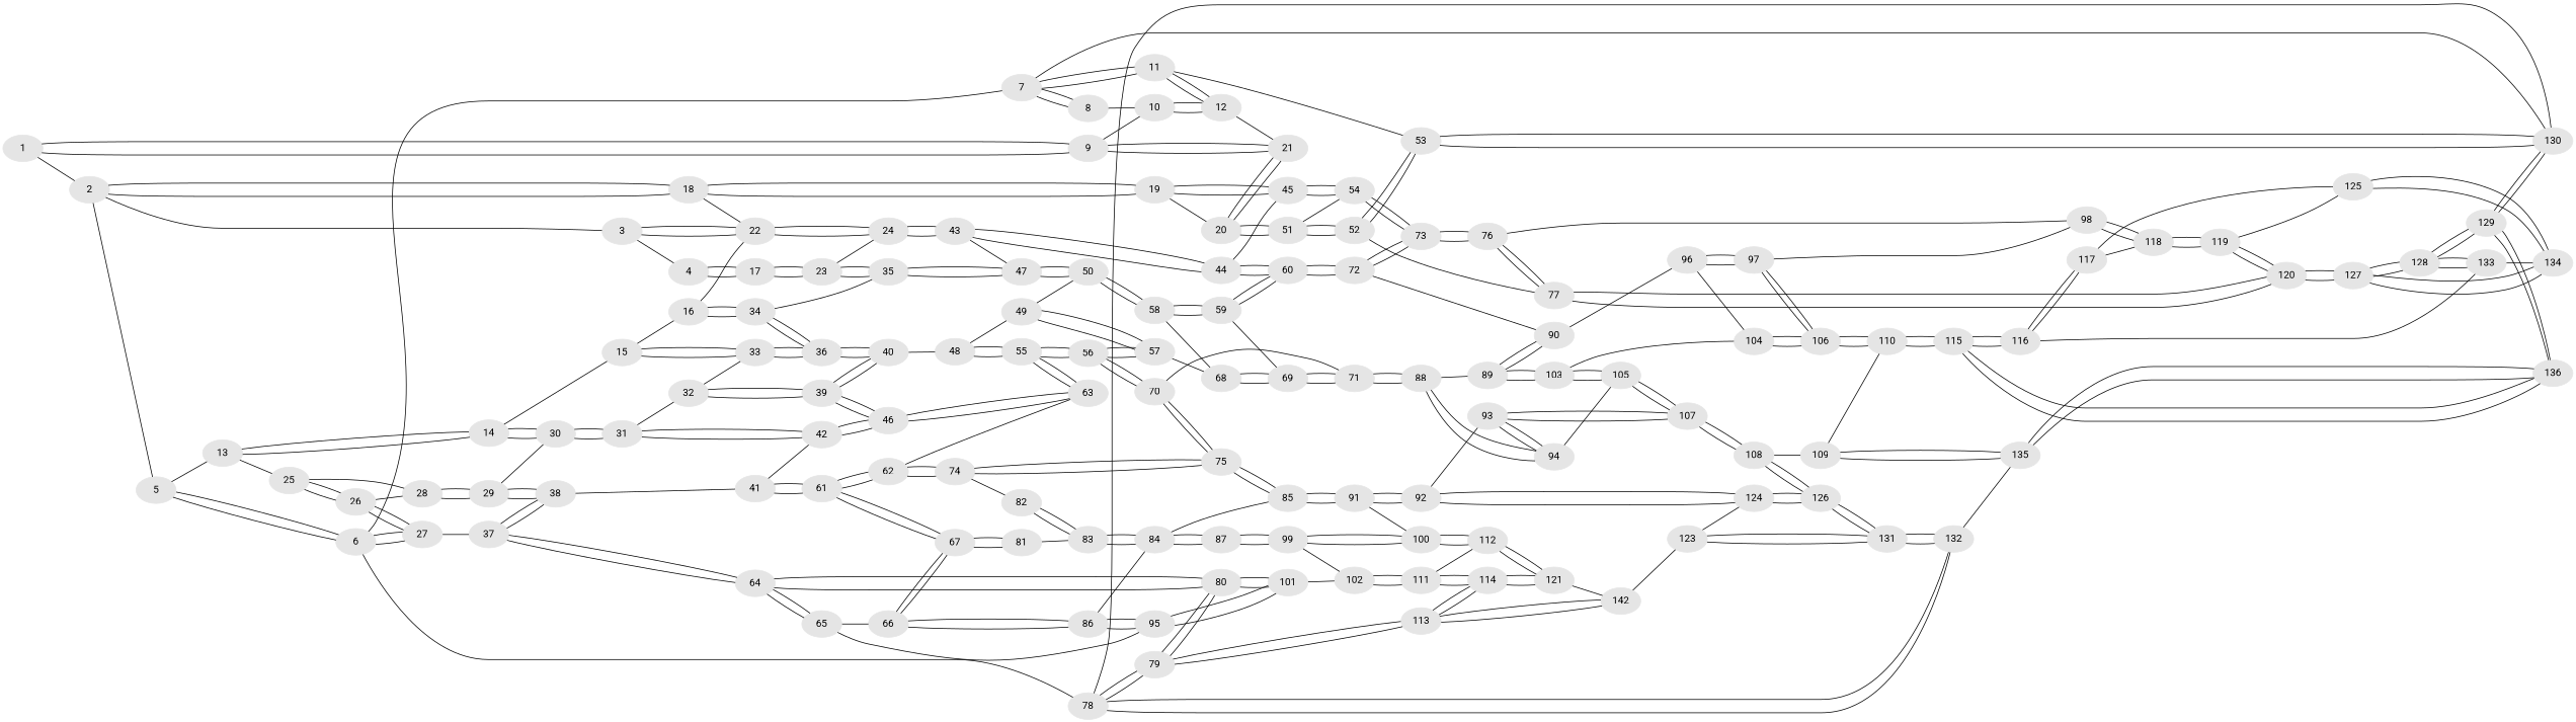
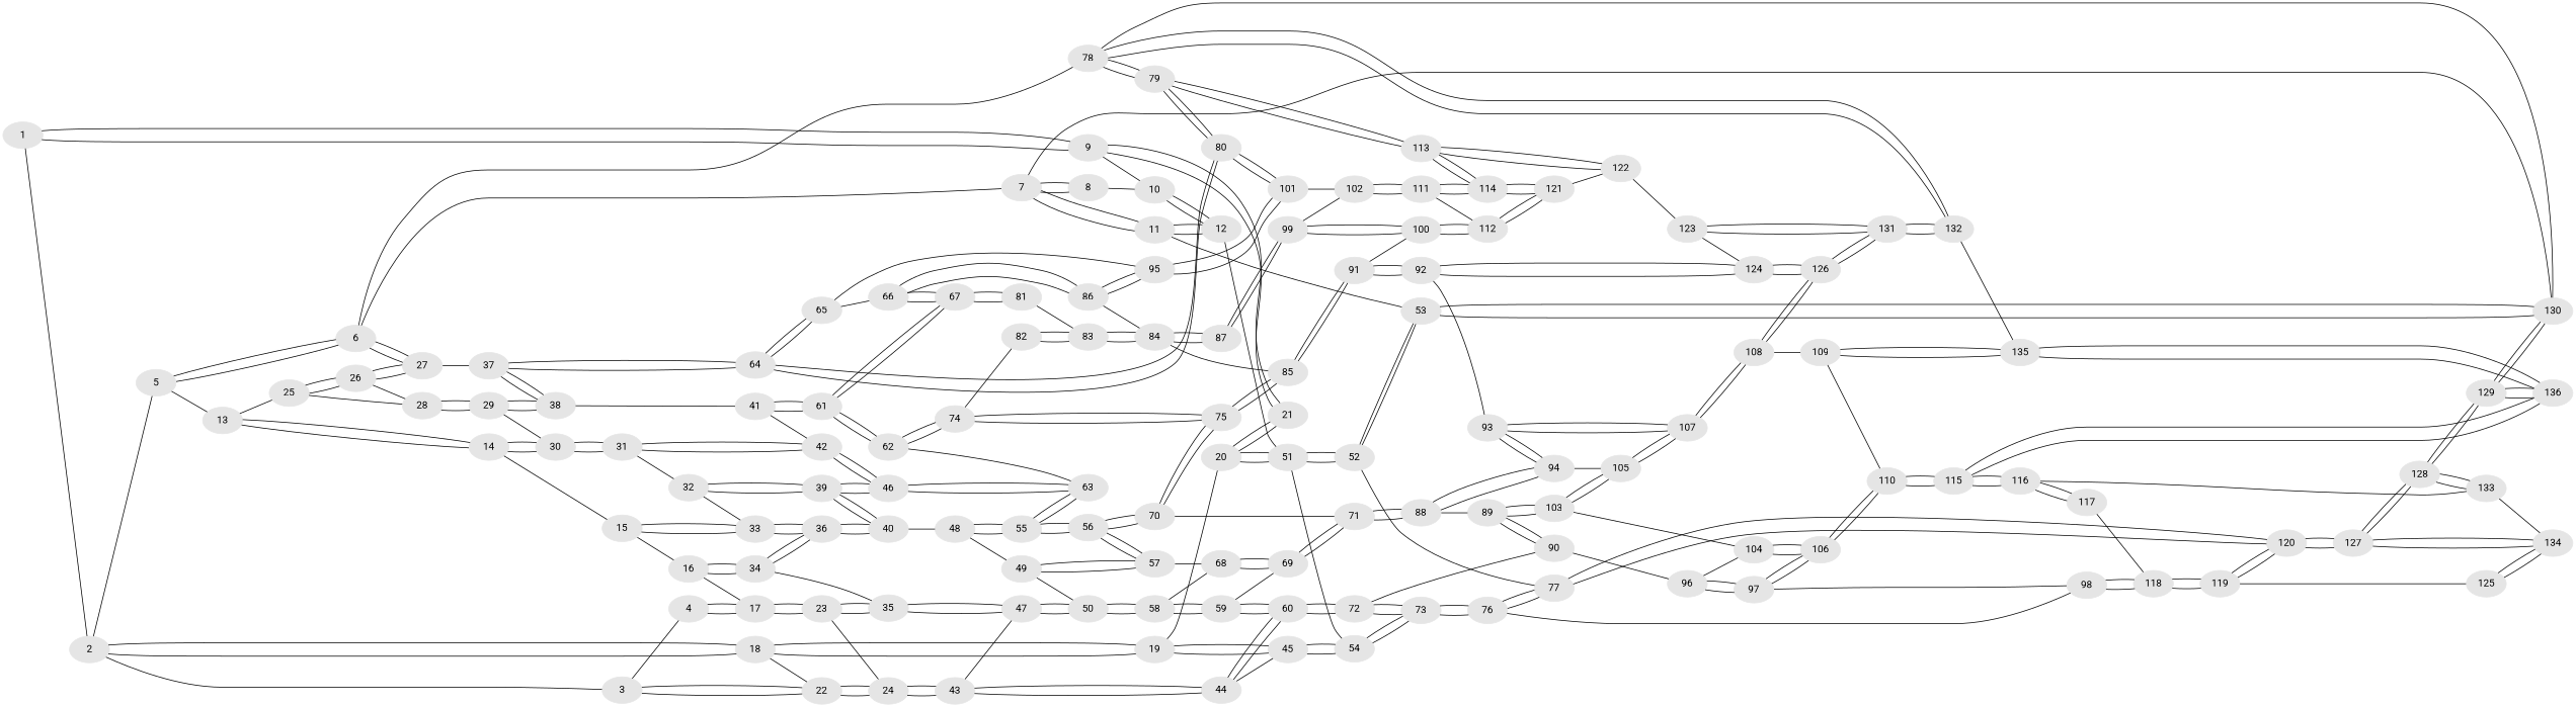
  graph {
    fontname=Roboto
    rankdir=LR
    node [color=gray90 fontname=Roboto style=filled]
    edge [fontname=Roboto]
    1
    2
    9
    3
    18
    5
    10
    21
    4
    22
    19
    17
    24
    6
    13
    23
    7
    27
    78
    14
    25
    8
    11
    130
    37
    79
    132
    12
    53
    15
    30
    26
    28
    16
    33
    31
    34
    36
    35
    20
    45
    51
    54
    52
    43
    47
    44
    29
    38
    64
    41
    32
    42
    39
    46
    40
    50
    48
    65
    80
    61
    63
    49
    55
    62
    67
    60
    72
    73
    58
    57
    56
    68
    59
    77
    120
    76
    70
    71
    75
    69
    90
    74
    81
    82
    66
    95
    101
    86
    84
    83
    88
    85
    89
    94
    96
    98
    91
    118
    127
    113
    135
    114
-   122 [label=142]
+   122
    102
    87
    99
    92
    100
    103
    105
    104
    97
    93
    124
    112
    107
    126
    108
    106
    110
    119
    111
    121
    115
    109
    131
    136
    116
    123
    117
    133
    125
    134
    128
    129
    1 -- 2
    1 -- 9
    1 -- 9
    2 -- 3
    2 -- 18
    2 -- 18
    2 -- 5
    9 -- 10
    9 -- 21
    9 -- 21
    3 -- 4
    3 -- 22
    3 -- 22
    18 -- 22
    18 -- 19
    18 -- 19
    5 -- 6
    5 -- 6
    5 -- 13
    10 -- 12
    10 -- 12
    4 -- 17
    4 -- 17
    22 -- 24
    22 -- 24
    19 -- 20
    19 -- 45
    19 -- 45
    17 -- 23
    17 -- 23
    24 -- 43
    24 -- 43
    6 -- 7
    6 -- 27
    6 -- 27
    6 -- 78
    13 -- 14
    13 -- 14
    13 -- 25
    23 -- 24
    23 -- 35
    23 -- 35
    7 -- 8
    7 -- 8
    7 -- 11
    7 -- 11
    7 -- 130
    27 -- 37
    78 -- 130
    78 -- 79
    78 -- 79
    78 -- 132
    78 -- 132
    14 -- 15
    14 -- 30
    14 -- 30
    25 -- 26
    25 -- 26
    25 -- 28
    8 -- 10
    11 -- 12
    11 -- 12
    11 -- 53
    37 -- 38
    37 -- 38
    37 -- 64
    37 -- 64
    79 -- 80
    79 -- 80
    79 -- 113
    79 -- 113
    132 -- 135
-   12 -- 21
+   12 -- 51
    53 -- 130
    53 -- 130
    15 -- 16
    15 -- 33
    15 -- 33
    30 -- 31
    30 -- 31
    26 -- 27
    26 -- 27
    26 -- 28
    28 -- 29
    28 -- 29
-   16 -- 22
+   16 -- 17
    16 -- 34
    16 -- 34
    33 -- 36
    33 -- 36
    31 -- 32
    31 -- 42
    31 -- 42
    34 -- 36
    34 -- 36
    34 -- 35
    36 -- 40
    36 -- 40
    35 -- 47
    35 -- 47
    20 -- 21
    20 -- 21
    20 -- 51
    20 -- 51
    45 -- 54
    45 -- 54
    51 -- 54
    51 -- 52
    51 -- 52
    54 -- 73
    54 -- 73
    52 -- 53
    52 -- 53
    52 -- 77
    43 -- 47
    43 -- 44
    43 -- 44
    47 -- 50
    47 -- 50
    44 -- 45
    44 -- 60
    44 -- 60
    29 -- 30
    29 -- 38
    29 -- 38
    38 -- 41
    64 -- 65
    64 -- 65
    64 -- 80
    64 -- 80
    41 -- 42
    41 -- 61
    41 -- 61
    32 -- 33
    32 -- 39
    32 -- 39
    42 -- 46
    42 -- 46
    39 -- 46
    39 -- 46
    39 -- 40
    39 -- 40
    46 -- 63
    46 -- 63
    40 -- 48
    50 -- 58
    50 -- 58
    48 -- 49
    48 -- 55
    48 -- 55
    65 -- 66
    65 -- 95
    80 -- 101
    80 -- 101
    61 -- 62
    61 -- 62
    61 -- 67
    61 -- 67
    49 -- 50
    49 -- 57
    49 -- 57
    55 -- 63
    55 -- 63
    55 -- 56
    55 -- 56
    62 -- 63
    62 -- 74
    62 -- 74
    67 -- 81
    67 -- 81
    60 -- 72
    60 -- 72
    72 -- 73
    72 -- 73
    72 -- 90
    73 -- 76
    73 -- 76
    58 -- 68
    58 -- 59
    58 -- 59
    57 -- 68
    56 -- 57
    56 -- 57
    56 -- 70
    56 -- 70
    68 -- 69
    68 -- 69
    59 -- 60
    59 -- 60
    59 -- 69
    77 -- 120
    77 -- 120
    120 -- 127
    120 -- 127
    76 -- 77
    76 -- 77
    76 -- 98
    70 -- 71
    70 -- 75
    70 -- 75
    71 -- 88
    71 -- 88
    75 -- 85
    75 -- 85
    69 -- 71
    69 -- 71
    90 -- 96
    74 -- 75
    74 -- 75
    74 -- 82
    81 -- 83
    82 -- 83
    82 -- 83
    66 -- 67
    66 -- 67
    66 -- 86
    66 -- 86
    95 -- 101
    95 -- 101
    101 -- 102
    86 -- 95
    86 -- 95
    86 -- 84
    84 -- 85
    84 -- 87
    84 -- 87
    83 -- 84
    83 -- 84
    88 -- 89
    88 -- 94
    88 -- 94
    85 -- 91
    85 -- 91
    89 -- 90
    89 -- 90
    89 -- 103
    89 -- 103
    94 -- 105
    96 -- 104
    96 -- 97
    96 -- 97
    98 -- 118
    98 -- 118
    91 -- 92
    91 -- 92
    91 -- 100
    118 -- 119
    118 -- 119
    127 -- 134
    127 -- 134
    127 -- 128
    127 -- 128
    113 -- 114
    113 -- 114
    113 -- 122
    113 -- 122
    135 -- 136
    135 -- 136
    114 -- 121
    114 -- 121
    122 -- 123
    102 -- 111
    102 -- 111
    87 -- 99
    87 -- 99
    99 -- 102
    99 -- 100
    99 -- 100
    92 -- 93
    92 -- 124
    92 -- 124
    100 -- 112
    100 -- 112
    103 -- 105
    103 -- 105
    103 -- 104
    105 -- 107
    105 -- 107
    104 -- 106
    104 -- 106
    97 -- 98
    97 -- 106
    97 -- 106
    93 -- 94
    93 -- 94
    93 -- 107
    93 -- 107
    124 -- 126
    124 -- 126
    112 -- 121
    112 -- 121
    107 -- 108
    107 -- 108
    126 -- 131
    126 -- 131
    108 -- 126
    108 -- 126
    108 -- 109
    106 -- 110
    106 -- 110
    110 -- 115
    110 -- 115
    119 -- 120
    119 -- 120
    119 -- 125
    111 -- 114
    111 -- 114
    111 -- 112
    121 -- 122
    115 -- 136
    115 -- 136
    115 -- 116
    115 -- 116
    109 -- 135
    109 -- 135
    109 -- 110
    131 -- 132
    131 -- 132
    116 -- 117
    116 -- 117
    116 -- 133
    123 -- 124
    123 -- 131
    123 -- 131
    117 -- 118
-   117 -- 125
    133 -- 134
    125 -- 134
    125 -- 134
    128 -- 133
    128 -- 133
    128 -- 129
    128 -- 129
    129 -- 130
    129 -- 130
    129 -- 136
    129 -- 136
  }
